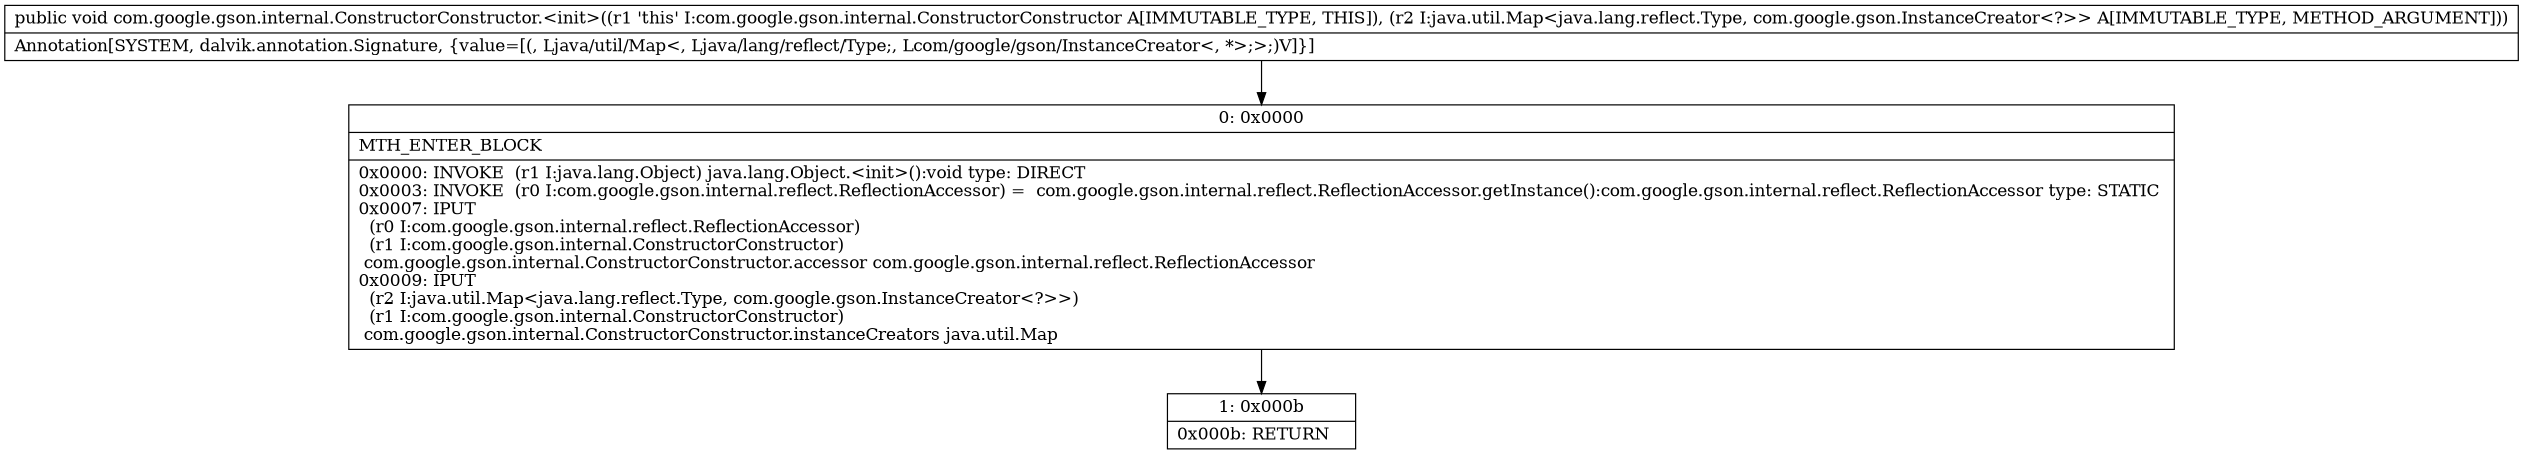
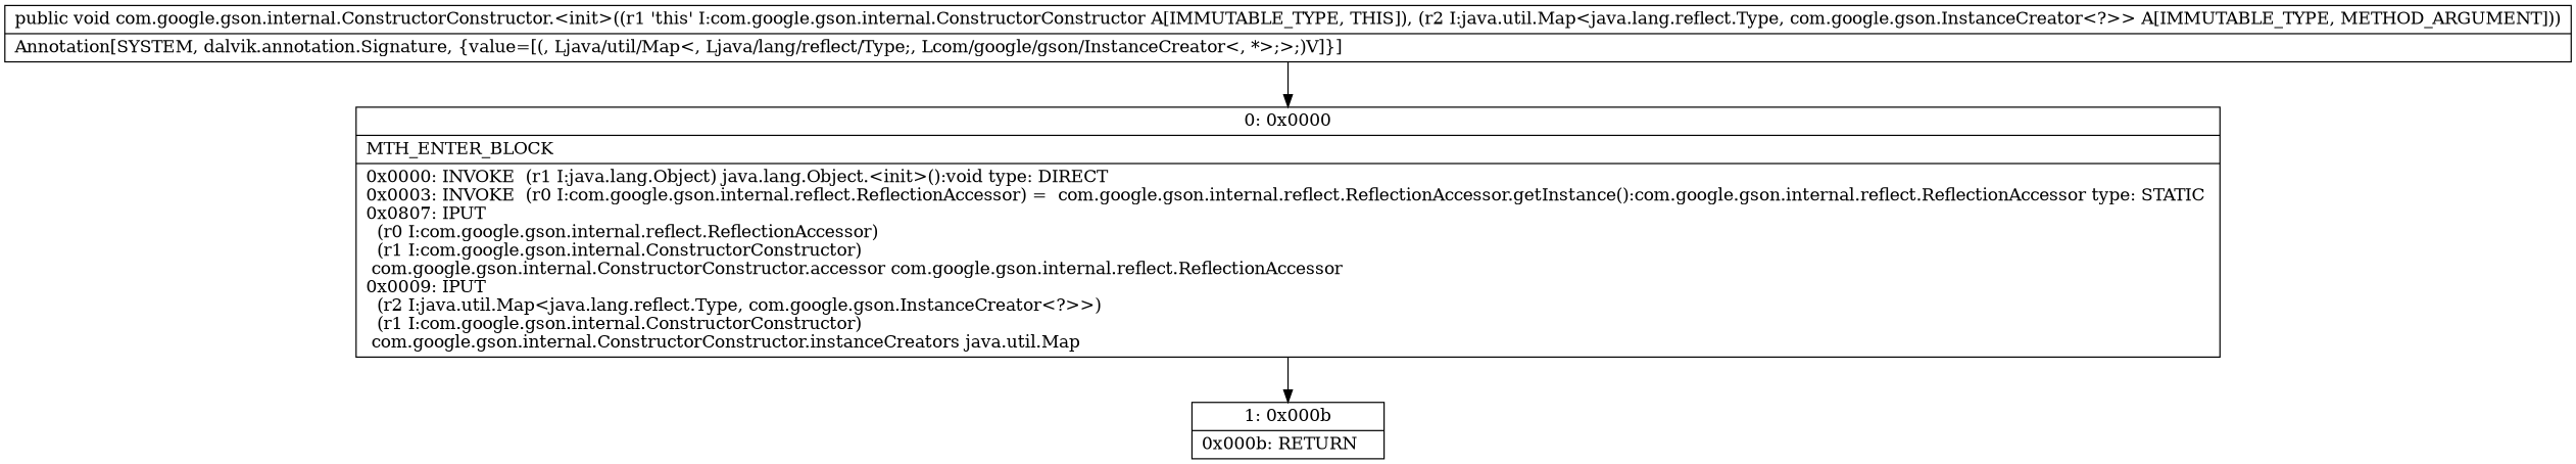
  digraph {
    node [shape=record]
-   n1 [label="{0\:\ 0x0000|MTH_ENTER_BLOCK\l|0x0000: INVOKE  (r1 I:java.lang.Object) java.lang.Object.\<init\>():void type: DIRECT \l0x0003: INVOKE  (r0 I:com.google.gson.internal.reflect.ReflectionAccessor) =  com.google.gson.internal.reflect.ReflectionAccessor.getInstance():com.google.gson.internal.reflect.ReflectionAccessor type: STATIC \l0x0007: IPUT  \l  (r0 I:com.google.gson.internal.reflect.ReflectionAccessor)\l  (r1 I:com.google.gson.internal.ConstructorConstructor)\l com.google.gson.internal.ConstructorConstructor.accessor com.google.gson.internal.reflect.ReflectionAccessor \l0x0009: IPUT  \l  (r2 I:java.util.Map\<java.lang.reflect.Type, com.google.gson.InstanceCreator\<?\>\>)\l  (r1 I:com.google.gson.internal.ConstructorConstructor)\l com.google.gson.internal.ConstructorConstructor.instanceCreators java.util.Map \l}"]
+   n1 [label="{0\:\ 0x0000|MTH_ENTER_BLOCK\l|0x0000: INVOKE  (r1 I:java.lang.Object) java.lang.Object.\<init\>():void type: DIRECT \l0x0003: INVOKE  (r0 I:com.google.gson.internal.reflect.ReflectionAccessor) =  com.google.gson.internal.reflect.ReflectionAccessor.getInstance():com.google.gson.internal.reflect.ReflectionAccessor type: STATIC \l0x0807: IPUT  \l  (r0 I:com.google.gson.internal.reflect.ReflectionAccessor)\l  (r1 I:com.google.gson.internal.ConstructorConstructor)\l com.google.gson.internal.ConstructorConstructor.accessor com.google.gson.internal.reflect.ReflectionAccessor \l0x0009: IPUT  \l  (r2 I:java.util.Map\<java.lang.reflect.Type, com.google.gson.InstanceCreator\<?\>\>)\l  (r1 I:com.google.gson.internal.ConstructorConstructor)\l com.google.gson.internal.ConstructorConstructor.instanceCreators java.util.Map \l}"]
    n2 [label="{1\:\ 0x000b|0x000b: RETURN   \l}"]
    n3 [label="{public void com.google.gson.internal.ConstructorConstructor.\<init\>((r1 'this' I:com.google.gson.internal.ConstructorConstructor A[IMMUTABLE_TYPE, THIS]), (r2 I:java.util.Map\<java.lang.reflect.Type, com.google.gson.InstanceCreator\<?\>\> A[IMMUTABLE_TYPE, METHOD_ARGUMENT]))  | Annotation[SYSTEM, dalvik.annotation.Signature, \{value=[(, Ljava\/util\/Map\<, Ljava\/lang\/reflect\/Type;, Lcom\/google\/gson\/InstanceCreator\<, *\>;\>;)V]\}]\l}"]
    n1 -> n2
    n3 -> n1
  }
